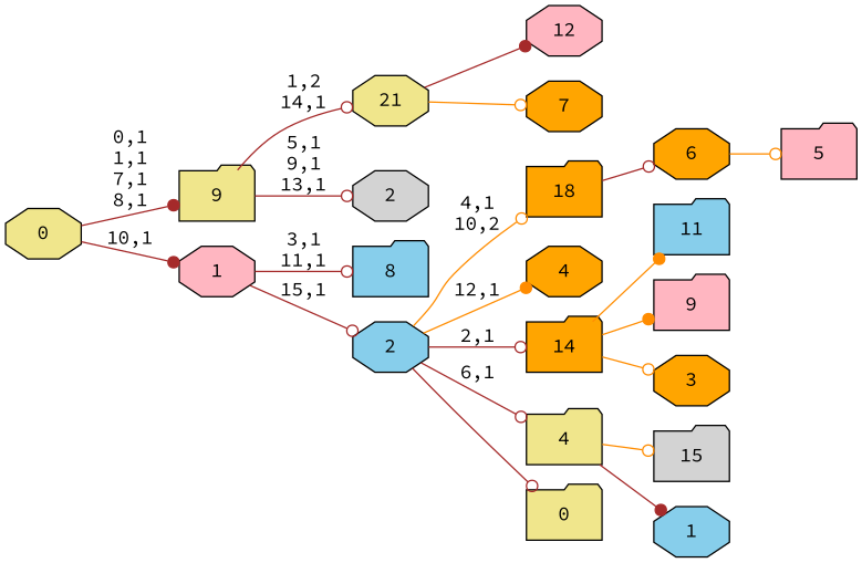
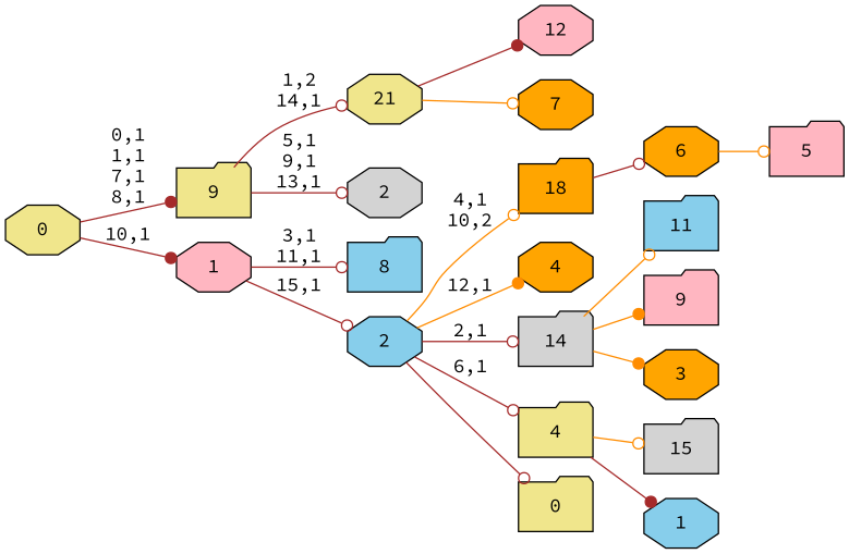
  digraph {
    fontname="Source Code Pro"
    rankdir=LR
    node [fillcolor=orange fontname="Source Code Pro" shape=octagon style=filled]
    edge [arrowhead=odot color=brown fontname="Source Code Pro"]
    n1 [fillcolor=lightpink label=12]
    n2 [fillcolor=skyblue label=11 shape=folder]
    n3 [fillcolor=lightgrey label=15 shape=folder]
    n4 [fillcolor=lightpink label=9 shape=folder]
    n5 [fillcolor=skyblue label=8 shape=folder]
    n6 [label=7]
    21 [fillcolor=khaki]
    n8 [label=6]
    n9 [fillcolor=lightpink label=5 shape=folder]
    18 [shape=folder]
    n11 [label=4]
    n12 [label=3]
-   14 [shape=folder]
+   14 [fillcolor=lightgrey shape=folder]
    n14 [fillcolor=lightgrey label=2]
    9 [fillcolor=khaki shape=folder]
    n16 [fillcolor=skyblue label=1]
    4 [fillcolor=khaki shape=folder]
    n18 [fillcolor=khaki label=0 shape=folder]
    2 [fillcolor=skyblue]
    1 [fillcolor=lightpink]
    0 [fillcolor=khaki]
    21 -> n1 [arrowhead=dot]
    21 -> n6 [color=darkorange]
    n8 -> n9 [color=darkorange]
    18 -> n8
-   14 -> n2 [arrowhead=dot color=darkorange]
+   14 -> n2 [color=darkorange]
    14 -> n4 [arrowhead=dot color=darkorange]
-   14 -> n12 [color=darkorange]
+   14 -> n12 [arrowhead=dot color=darkorange]
    9 -> 21 [label="1,2\n14,1"]
    9 -> n14 [label="5,1\n9,1\n13,1"]
    4 -> n3 [color=darkorange]
    4 -> n16 [arrowhead=dot]
    2 -> 18 [color=darkorange label="4,1\n10,2"]
    2 -> n11 [arrowhead=dot color=darkorange label="12,1"]
    2 -> 14 [label="2,1"]
    2 -> 4 [label="6,1"]
    2 -> n18
    1 -> n5 [label="3,1\n11,1"]
    1 -> 2 [label="15,1"]
    0 -> 9 [arrowhead=dot label="0,1\n1,1\n7,1\n8,1"]
    0 -> 1 [arrowhead=dot label="10,1"]
  }
